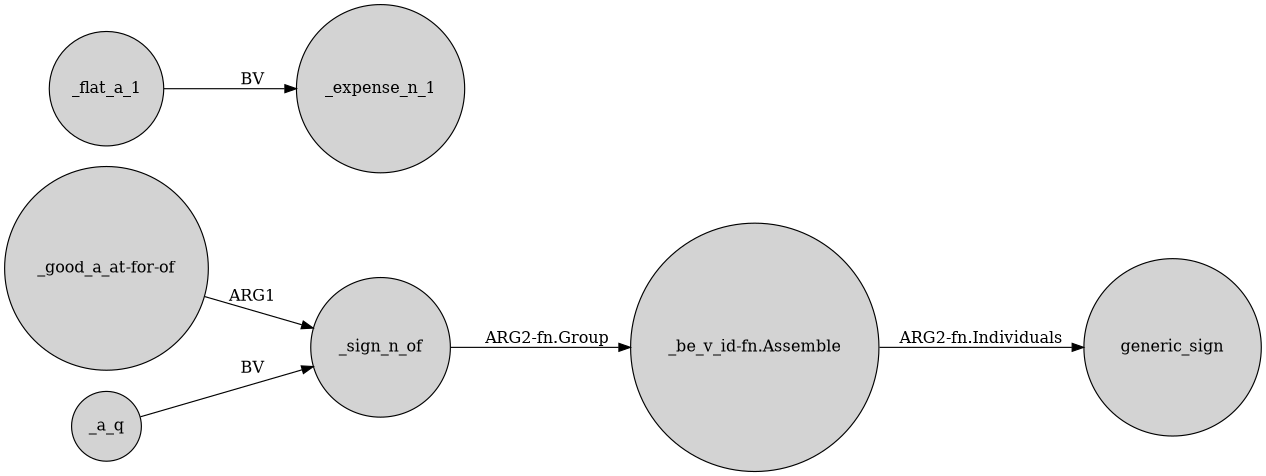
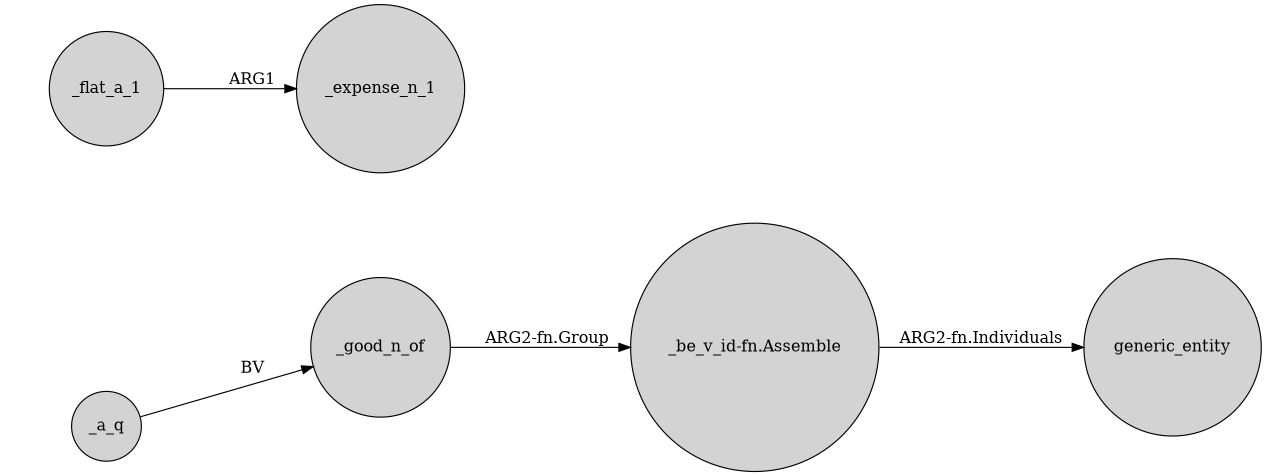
  digraph {
    rankdir=LR
    node [shape=circle style=filled]
    "_be_v_id-fn.Assemble"
-   generic_entity [label=generic_sign]
-   _sign_n_of
-   "_good_a_at-for-of"
+   generic_entity
+   _sign_n_of [label=_good_n_of]
    _a_q
    _flat_a_1
    _expense_n_1
    "_be_v_id-fn.Assemble" -> generic_entity [label="ARG2-fn.Individuals"]
    _sign_n_of -> "_be_v_id-fn.Assemble" [label="ARG2-fn.Group"]
-   "_good_a_at-for-of" -> _sign_n_of [label=ARG1]
    _a_q -> _sign_n_of [label=BV]
-   _flat_a_1 -> _expense_n_1 [label=BV]
+   _flat_a_1 -> _expense_n_1 [label=ARG1]
  }
